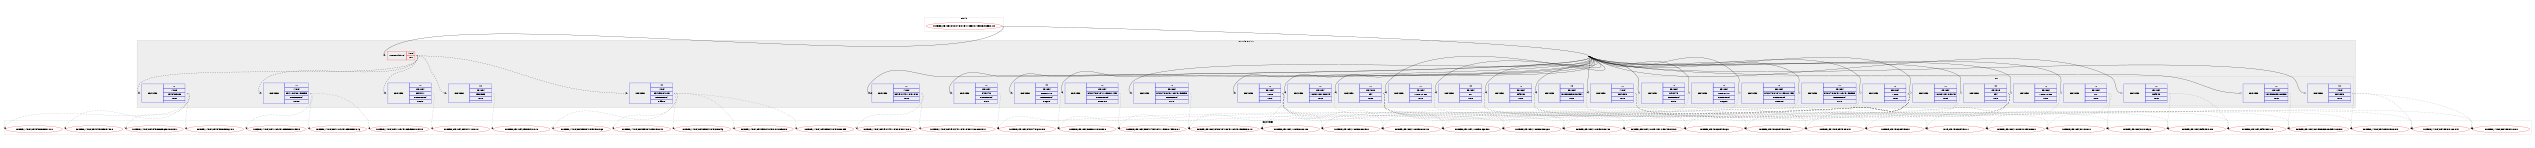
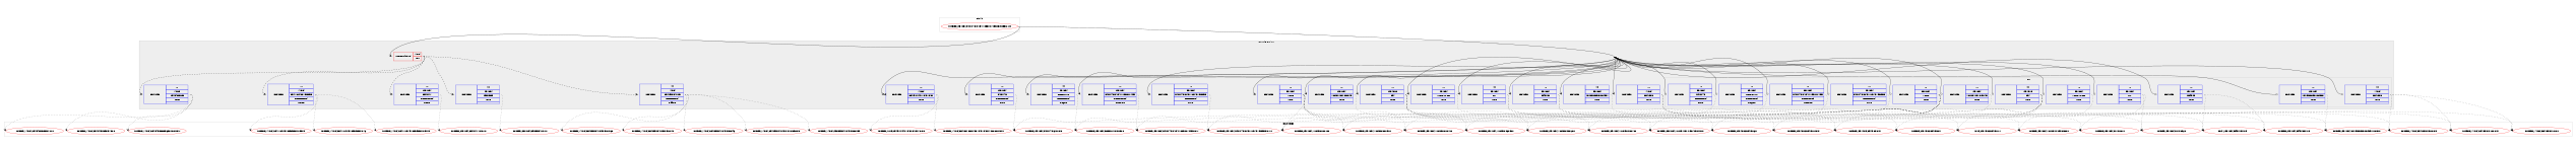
  digraph {
    compound=true
    concentrate=true
    fontname=Helvetica
    fontsize=10
    newrank=true
    rankdir=TB
    ranksep=1.5
    node [color=red fontname=Helvetica fontsize=10]
    edge [arrowhead=vee headport=w style=dotted tailport=e weight=100]
    n1 [label="portage://dev-perl/Dist-Zilla-Plugin-MetaProvides-Package-2.4.3" width=4]
    n2 [color=blue label=<<TABLE BORDER="0" CELLBORDER="1" CELLSPACING="0" CELLPADDING="4" WIDTH="220"><TR><TD ROWSPAN="6" CELLPADDING="30">pack_dep</TD></TR><TR><TD WIDTH="110">no</TD></TR><TR><TD>virtual</TD></TR><TR><TD>perl-File-Spec</TD></TR><TR><TD>none</TD></TR><TR><TD></TD></TR></TABLE>> shape=none]
    n3 [color=blue label=<<TABLE BORDER="0" CELLBORDER="1" CELLSPACING="0" CELLPADDING="4" WIDTH="220"><TR><TD ROWSPAN="6" CELLPADDING="30">pack_dep</TD></TR><TR><TD WIDTH="110">no</TD></TR><TR><TD>virtual</TD></TR><TR><TD>perl-Module-Metadata</TD></TR><TR><TD>greaterequal</TD></TR><TR><TD>1.0.22</TD></TR></TABLE>> shape=none]
    n4 [color=blue label=<<TABLE BORDER="0" CELLBORDER="1" CELLSPACING="0" CELLPADDING="4" WIDTH="220"><TR><TD ROWSPAN="6" CELLPADDING="30">pack_dep</TD></TR><TR><TD WIDTH="110">no</TD></TR><TR><TD>dev-perl</TD></TR><TR><TD>Path-Tiny</TD></TR><TR><TD>greaterequal</TD></TR><TR><TD>0.58.0</TD></TR></TABLE>> shape=none]
    n5 [color=blue label=<<TABLE BORDER="0" CELLBORDER="1" CELLSPACING="0" CELLPADDING="4" WIDTH="220"><TR><TD ROWSPAN="6" CELLPADDING="30">pack_dep</TD></TR><TR><TD WIDTH="110">no</TD></TR><TR><TD>dev-perl</TD></TR><TR><TD>Test-Fatal</TD></TR><TR><TD>none</TD></TR><TR><TD></TD></TR></TABLE>> shape=none]
    n6 [color=blue label=<<TABLE BORDER="0" CELLBORDER="1" CELLSPACING="0" CELLPADDING="4" WIDTH="220"><TR><TD ROWSPAN="6" CELLPADDING="30">pack_dep</TD></TR><TR><TD WIDTH="110">no</TD></TR><TR><TD>virtual</TD></TR><TR><TD>perl-Test-Simple</TD></TR><TR><TD>greaterequal</TD></TR><TR><TD>0.990.0</TD></TR></TABLE>> shape=none]
    n7 [label=<<TABLE BORDER="0" CELLBORDER="1" CELLSPACING="0" CELLPADDING="4"><TR><TD ROWSPAN="3" CELLPADDING="10">use_conditional</TD></TR><TR><TD>virtual</TD></TR><TR><TD>test</TD></TR></TABLE>> shape=none]
    n8 [color=blue label=<<TABLE BORDER="0" CELLBORDER="1" CELLSPACING="0" CELLPADDING="4" WIDTH="220"><TR><TD ROWSPAN="6" CELLPADDING="30">pack_dep</TD></TR><TR><TD WIDTH="110">no</TD></TR><TR><TD>dev-lang</TD></TR><TR><TD>perl</TD></TR><TR><TD>none</TD></TR><TR><TD></TD></TR></TABLE>> shape=none]
    n9 [color=blue label=<<TABLE BORDER="0" CELLBORDER="1" CELLSPACING="0" CELLPADDING="4" WIDTH="220"><TR><TD ROWSPAN="6" CELLPADDING="30">pack_dep</TD></TR><TR><TD WIDTH="110">no</TD></TR><TR><TD>dev-perl</TD></TR><TR><TD>Data-Dump</TD></TR><TR><TD>greaterequal</TD></TR><TR><TD>1.160.0</TD></TR></TABLE>> shape=none]
    n10 [color=blue label=<<TABLE BORDER="0" CELLBORDER="1" CELLSPACING="0" CELLPADDING="4" WIDTH="220"><TR><TD ROWSPAN="6" CELLPADDING="30">pack_dep</TD></TR><TR><TD WIDTH="110">no</TD></TR><TR><TD>dev-perl</TD></TR><TR><TD>Dist-Zilla</TD></TR><TR><TD>greaterequal</TD></TR><TR><TD>5.0.0</TD></TR></TABLE>> shape=none]
    n11 [color=blue label=<<TABLE BORDER="0" CELLBORDER="1" CELLSPACING="0" CELLPADDING="4" WIDTH="220"><TR><TD ROWSPAN="6" CELLPADDING="30">pack_dep</TD></TR><TR><TD WIDTH="110">no</TD></TR><TR><TD>dev-perl</TD></TR><TR><TD>Dist-Zilla-Plugin-MetaProvides</TD></TR><TR><TD>greaterequal</TD></TR><TR><TD>1.150.0.0</TD></TR></TABLE>> shape=none]
    n12 [color=blue label=<<TABLE BORDER="0" CELLBORDER="1" CELLSPACING="0" CELLPADDING="4" WIDTH="220"><TR><TD ROWSPAN="6" CELLPADDING="30">pack_dep</TD></TR><TR><TD WIDTH="110">no</TD></TR><TR><TD>dev-perl</TD></TR><TR><TD>Dist-Zilla-Role-ModuleMetadata</TD></TR><TR><TD>greaterequal</TD></TR><TR><TD>0.4.0</TD></TR></TABLE>> shape=none]
    n13 [color=blue label=<<TABLE BORDER="0" CELLBORDER="1" CELLSPACING="0" CELLPADDING="4" WIDTH="220"><TR><TD ROWSPAN="6" CELLPADDING="30">pack_dep</TD></TR><TR><TD WIDTH="110">no</TD></TR><TR><TD>dev-perl</TD></TR><TR><TD>Moose</TD></TR><TR><TD>none</TD></TR><TR><TD></TD></TR></TABLE>> shape=none]
    n14 [color=blue label=<<TABLE BORDER="0" CELLBORDER="1" CELLSPACING="0" CELLPADDING="4" WIDTH="220"><TR><TD ROWSPAN="6" CELLPADDING="30">pack_dep</TD></TR><TR><TD WIDTH="110">no</TD></TR><TR><TD>dev-perl</TD></TR><TR><TD>MooseX-LazyRequire</TD></TR><TR><TD>none</TD></TR><TR><TD></TD></TR></TABLE>> shape=none]
    n15 [color=blue label=<<TABLE BORDER="0" CELLBORDER="1" CELLSPACING="0" CELLPADDING="4" WIDTH="220"><TR><TD ROWSPAN="6" CELLPADDING="30">pack_dep</TD></TR><TR><TD WIDTH="110">no</TD></TR><TR><TD>virtual</TD></TR><TR><TD>perl-ExtUtils-MakeMaker</TD></TR><TR><TD>none</TD></TR><TR><TD></TD></TR></TABLE>> shape=none]
    n16 [color=blue label=<<TABLE BORDER="0" CELLBORDER="1" CELLSPACING="0" CELLPADDING="4" WIDTH="220"><TR><TD ROWSPAN="6" CELLPADDING="30">pack_dep</TD></TR><TR><TD WIDTH="110">no</TD></TR><TR><TD>dev-perl</TD></TR><TR><TD>MooseX-Types</TD></TR><TR><TD>none</TD></TR><TR><TD></TD></TR></TABLE>> shape=none]
    n17 [color=blue label=<<TABLE BORDER="0" CELLBORDER="1" CELLSPACING="0" CELLPADDING="4" WIDTH="220"><TR><TD ROWSPAN="6" CELLPADDING="30">pack_dep</TD></TR><TR><TD WIDTH="110">no</TD></TR><TR><TD>dev-perl</TD></TR><TR><TD>PPI</TD></TR><TR><TD>none</TD></TR><TR><TD></TD></TR></TABLE>> shape=none]
    n18 [color=blue label=<<TABLE BORDER="0" CELLBORDER="1" CELLSPACING="0" CELLPADDING="4" WIDTH="220"><TR><TD ROWSPAN="6" CELLPADDING="30">pack_dep</TD></TR><TR><TD WIDTH="110">no</TD></TR><TR><TD>dev-perl</TD></TR><TR><TD>Safe-Isa</TD></TR><TR><TD>none</TD></TR><TR><TD></TD></TR></TABLE>> shape=none]
    n19 [color=blue label=<<TABLE BORDER="0" CELLBORDER="1" CELLSPACING="0" CELLPADDING="4" WIDTH="220"><TR><TD ROWSPAN="6" CELLPADDING="30">pack_dep</TD></TR><TR><TD WIDTH="110">no</TD></TR><TR><TD>dev-perl</TD></TR><TR><TD>namespace-autoclean</TD></TR><TR><TD>none</TD></TR><TR><TD></TD></TR></TABLE>> shape=none]
    n20 [color=blue label=<<TABLE BORDER="0" CELLBORDER="1" CELLSPACING="0" CELLPADDING="4" WIDTH="220"><TR><TD ROWSPAN="6" CELLPADDING="30">pack_dep</TD></TR><TR><TD WIDTH="110">no</TD></TR><TR><TD>virtual</TD></TR><TR><TD>perl-Carp</TD></TR><TR><TD>none</TD></TR><TR><TD></TD></TR></TABLE>> shape=none]
    n21 [color=blue label=<<TABLE BORDER="0" CELLBORDER="1" CELLSPACING="0" CELLPADDING="4" WIDTH="220"><TR><TD ROWSPAN="6" CELLPADDING="30">pack_dep</TD></TR><TR><TD WIDTH="110">no</TD></TR><TR><TD>dev-perl</TD></TR><TR><TD>Dist-Zilla</TD></TR><TR><TD>greaterequal</TD></TR><TR><TD>5.0.0</TD></TR></TABLE>> shape=none]
    n22 [color=blue label=<<TABLE BORDER="0" CELLBORDER="1" CELLSPACING="0" CELLPADDING="4" WIDTH="220"><TR><TD ROWSPAN="6" CELLPADDING="30">pack_dep</TD></TR><TR><TD WIDTH="110">no</TD></TR><TR><TD>dev-lang</TD></TR><TR><TD>perl</TD></TR><TR><TD>none</TD></TR><TR><TD></TD></TR></TABLE>> shape=none]
    n23 [color=blue label=<<TABLE BORDER="0" CELLBORDER="1" CELLSPACING="0" CELLPADDING="4" WIDTH="220"><TR><TD ROWSPAN="6" CELLPADDING="30">pack_dep</TD></TR><TR><TD WIDTH="110">no</TD></TR><TR><TD>dev-perl</TD></TR><TR><TD>Data-Dump</TD></TR><TR><TD>greaterequal</TD></TR><TR><TD>1.160.0</TD></TR></TABLE>> shape=none]
    n24 [color=blue label=<<TABLE BORDER="0" CELLBORDER="1" CELLSPACING="0" CELLPADDING="4" WIDTH="220"><TR><TD ROWSPAN="6" CELLPADDING="30">pack_dep</TD></TR><TR><TD WIDTH="110">no</TD></TR><TR><TD>dev-perl</TD></TR><TR><TD>Dist-Zilla-Plugin-MetaProvides</TD></TR><TR><TD>greaterequal</TD></TR><TR><TD>1.150.0.0</TD></TR></TABLE>> shape=none]
    n25 [color=blue label=<<TABLE BORDER="0" CELLBORDER="1" CELLSPACING="0" CELLPADDING="4" WIDTH="220"><TR><TD ROWSPAN="6" CELLPADDING="30">pack_dep</TD></TR><TR><TD WIDTH="110">no</TD></TR><TR><TD>dev-perl</TD></TR><TR><TD>Dist-Zilla-Role-ModuleMetadata</TD></TR><TR><TD>greaterequal</TD></TR><TR><TD>0.4.0</TD></TR></TABLE>> shape=none]
    n26 [color=blue label=<<TABLE BORDER="0" CELLBORDER="1" CELLSPACING="0" CELLPADDING="4" WIDTH="220"><TR><TD ROWSPAN="6" CELLPADDING="30">pack_dep</TD></TR><TR><TD WIDTH="110">no</TD></TR><TR><TD>dev-perl</TD></TR><TR><TD>Moose</TD></TR><TR><TD>none</TD></TR><TR><TD></TD></TR></TABLE>> shape=none]
    n27 [color=blue label=<<TABLE BORDER="0" CELLBORDER="1" CELLSPACING="0" CELLPADDING="4" WIDTH="220"><TR><TD ROWSPAN="6" CELLPADDING="30">pack_dep</TD></TR><TR><TD WIDTH="110">no</TD></TR><TR><TD>dev-perl</TD></TR><TR><TD>MooseX-LazyRequire</TD></TR><TR><TD>none</TD></TR><TR><TD></TD></TR></TABLE>> shape=none]
    n28 [color=blue label=<<TABLE BORDER="0" CELLBORDER="1" CELLSPACING="0" CELLPADDING="4" WIDTH="220"><TR><TD ROWSPAN="6" CELLPADDING="30">pack_dep</TD></TR><TR><TD WIDTH="110">no</TD></TR><TR><TD>dev-perl</TD></TR><TR><TD>MooseX-Types</TD></TR><TR><TD>none</TD></TR><TR><TD></TD></TR></TABLE>> shape=none]
    n29 [color=blue label=<<TABLE BORDER="0" CELLBORDER="1" CELLSPACING="0" CELLPADDING="4" WIDTH="220"><TR><TD ROWSPAN="6" CELLPADDING="30">pack_dep</TD></TR><TR><TD WIDTH="110">no</TD></TR><TR><TD>dev-perl</TD></TR><TR><TD>PPI</TD></TR><TR><TD>none</TD></TR><TR><TD></TD></TR></TABLE>> shape=none]
    n30 [color=blue label=<<TABLE BORDER="0" CELLBORDER="1" CELLSPACING="0" CELLPADDING="4" WIDTH="220"><TR><TD ROWSPAN="6" CELLPADDING="30">pack_dep</TD></TR><TR><TD WIDTH="110">no</TD></TR><TR><TD>dev-perl</TD></TR><TR><TD>Safe-Isa</TD></TR><TR><TD>none</TD></TR><TR><TD></TD></TR></TABLE>> shape=none]
    n31 [color=blue label=<<TABLE BORDER="0" CELLBORDER="1" CELLSPACING="0" CELLPADDING="4" WIDTH="220"><TR><TD ROWSPAN="6" CELLPADDING="30">pack_dep</TD></TR><TR><TD WIDTH="110">no</TD></TR><TR><TD>dev-perl</TD></TR><TR><TD>namespace-autoclean</TD></TR><TR><TD>none</TD></TR><TR><TD></TD></TR></TABLE>> shape=none]
    n32 [color=blue label=<<TABLE BORDER="0" CELLBORDER="1" CELLSPACING="0" CELLPADDING="4" WIDTH="220"><TR><TD ROWSPAN="6" CELLPADDING="30">pack_dep</TD></TR><TR><TD WIDTH="110">no</TD></TR><TR><TD>virtual</TD></TR><TR><TD>perl-Carp</TD></TR><TR><TD>none</TD></TR><TR><TD></TD></TR></TABLE>> shape=none]
    n33 [label="portage://virtual/perl-Module-Metadata-1.0.76" width=4]
    n34 [label="portage://virtual/perl-Module-Metadata-1.0.33-r1" width=4]
    n35 [label="portage://virtual/perl-Module-Metadata-1.0.31-r1" width=4]
    n36 [label="portage://virtual/perl-File-Spec-3.780.0" width=4]
    n37 [label="portage://virtual/perl-File-Spec-3.740.0" width=4]
-   n38 [label="portage://virtual/perl-File-Spec-3.670.0" width=4]
    n39 [label="portage://virtual/perl-File-Spec-3.630.100_rc-r4" width=4]
    n40 [label="portage://dev-perl/Path-Tiny-0.104.0" width=4]
-   n41 [label="portage://dev-perl/Test-Path-0.14.0" width=4]
+   n41 [label="portage://dev-perl/Test-Fatal-0.14.0" width=4]
    n42 [label="portage://virtual/perl-Test-Simple-1.302.96" width=4]
    n43 [label="portage://virtual/perl-Test-Simple-1.302.73" width=4]
    n44 [label="portage://virtual/perl-Test-Simple-1.302.162" width=4]
-   n45 [label="portage://virtual/perl-Test-Simple-1.302.133" width=4]
+   n45 [label="portage://virtual/dep-Test-Simple-1.302.133" width=4]
    n46 [label="portage://virtual/perl-Test-Simple-1.1.14_p522-r2" width=4]
    n47 [label="portage://dev-lang/perl-5.30.1" width=4]
    n48 [label="portage://dev-lang/perl-5.28.2-r1" width=4]
    n49 [label="portage://dev-lang/perl-5.26.2" width=4]
    n50 [label="none://dev-lang/perl-5.24.4" width=4]
    n51 [label="portage://dev-lang/perl-5.24.3-r1" width=4]
    n52 [label="portage://dev-perl/Data-Dump-1.230.0" width=4]
    n53 [label="portage://dev-perl/Dist-Zilla-6.10.0-r2" width=4]
-   n54 [label="portage://dev-perl/Fatal-Zilla-Plugin-MetaProvides-2.2.4" width=4]
-   n55 [label="portage://dev-perl/Dist-Plugin-Role-ModuleMetadata-0.4.0" width=4]
+   n54 [label="portage://dev-perl/Dist-Zilla-Plugin-MetaProvides-2.2.4" width=4]
+   n55 [label="portage://dev-perl/Dist-Zilla-Role-ModuleMetadata-0.4.0" width=4]
    n56 [label="portage://dev-perl/Moose-2.200.700" width=4]
    n57 [label="portage://dev-perl/Moose-2.200.500" width=4]
    n58 [label="portage://dev-perl/Moose-2.200.400" width=4]
    n59 [label="portage://dev-perl/Moose-2.180.700" width=4]
    n60 [label="portage://dev-perl/Moose-2.180.600" width=4]
    n61 [label="portage://dev-perl/Moose-2.160.500" width=4]
    n62 [label="portage://dev-perl/MooseX-LazyRequire-0.110.0" width=4]
    n63 [label="portage://dev-perl/MooseX-Types-0.500.0" width=4]
    n64 [label="portage://dev-perl/PPI-1.236.0" width=4]
    n65 [label="portage://dev-perl/PPI-1.224.0" width=4]
    n66 [label="portage://dev-perl/Safe-Isa-1.0.8" width=4]
-   n67 [label="portage://dev-perl/Safe-Isa-1.0.5" width=4]
+   n67 [label="pack://dev-perl/Safe-Isa-1.0.5" width=4]
    n68 [label="portage://dev-perl/namespace-autoclean-0.280.0" width=4]
    n69 [label="portage://virtual/perl-Carp-1.500.0-r1" width=4]
    n70 [label="portage://virtual/perl-Carp-1.420.0" width=4]
    n71 [label="portage://virtual/perl-Carp-1.400.0-r1" width=4]
-   n72 [label="portage://virtual/perl-ExtUtils-MakeMaker-7.240.0" width=4]
-   n73 [label="portage://virtual/perl-ExtUtils-MakeMaker-7.100.200_rc-r4" width=4]
+   n72 [label="portage://none/perl-ExtUtils-MakeMaker-7.240.0" width=4]
+   n73 [label="portage://virtual/perl-LazyRequire-MakeMaker-7.100.200_rc-r4" width=4]
    subgraph cluster_1 {
      color=gray
      label=<<i>ebuild</i>>
      n1
    }
    subgraph cluster_2 {
      color=gray
      label=<<i>dependencies</i>>
      subgraph cluster_3 {
        color=gray
        fillcolor="#eeeeee"
        label=<<i>compile</i>>
        style=filled
        subgraph sub_4 {
          color=gray
          fillcolor="#eeeeee"
          label=<<i>compile</i>>
          style=filled
          n7
          subgraph sub_5 {
            color=gray
            fillcolor="#eeeeee"
            label=<<i>compile</i>>
            style=filled
            n2
          }
          subgraph sub_6 {
            color=gray
            fillcolor="#eeeeee"
            label=<<i>compile</i>>
            style=filled
            n3
          }
          subgraph sub_7 {
            color=gray
            fillcolor="#eeeeee"
            label=<<i>compile</i>>
            style=filled
            n4
          }
          subgraph sub_8 {
            color=gray
            fillcolor="#eeeeee"
            label=<<i>compile</i>>
            style=filled
            n5
          }
          subgraph sub_9 {
            color=gray
            fillcolor="#eeeeee"
            label=<<i>compile</i>>
            style=filled
            n6
          }
        }
        subgraph sub_10 {
          color=gray
          fillcolor="#eeeeee"
          label=<<i>compile</i>>
          style=filled
          n8
        }
        subgraph sub_11 {
          color=gray
          fillcolor="#eeeeee"
          label=<<i>compile</i>>
          style=filled
          n9
        }
        subgraph sub_12 {
          color=gray
          fillcolor="#eeeeee"
          label=<<i>compile</i>>
          style=filled
          n10
        }
        subgraph sub_13 {
          color=gray
          fillcolor="#eeeeee"
          label=<<i>compile</i>>
          style=filled
          n11
        }
        subgraph sub_14 {
          color=gray
          fillcolor="#eeeeee"
          label=<<i>compile</i>>
          style=filled
          n12
        }
        subgraph sub_15 {
          color=gray
          fillcolor="#eeeeee"
          label=<<i>compile</i>>
          style=filled
          n13
        }
        subgraph sub_16 {
          color=gray
          fillcolor="#eeeeee"
          label=<<i>compile</i>>
          style=filled
          n14
        }
        subgraph sub_17 {
          color=gray
          fillcolor="#eeeeee"
          label=<<i>compile</i>>
          style=filled
          n15
        }
        subgraph sub_18 {
          color=gray
          fillcolor="#eeeeee"
          label=<<i>compile</i>>
          style=filled
          n16
        }
        subgraph sub_19 {
          color=gray
          fillcolor="#eeeeee"
          label=<<i>compile</i>>
          style=filled
          n17
        }
        subgraph sub_20 {
          color=gray
          fillcolor="#eeeeee"
          label=<<i>compile</i>>
          style=filled
          n18
        }
        subgraph sub_21 {
          color=gray
          fillcolor="#eeeeee"
          label=<<i>compile</i>>
          style=filled
          n19
        }
        subgraph sub_22 {
          color=gray
          fillcolor="#eeeeee"
          label=<<i>compile</i>>
          style=filled
          n20
        }
      }
      subgraph cluster_23 {
        color=gray
        fillcolor="#eeeeee"
        label=<<i>compile and run</i>>
        style=filled
      }
      subgraph cluster_24 {
        color=gray
        fillcolor="#eeeeee"
        label=<<i>run</i>>
        style=filled
        subgraph sub_25 {
          color=gray
          fillcolor="#eeeeee"
          label=<<i>run</i>>
          style=filled
          n21
        }
        subgraph sub_26 {
          color=gray
          fillcolor="#eeeeee"
          label=<<i>run</i>>
          style=filled
          n22
        }
        subgraph sub_27 {
          color=gray
          fillcolor="#eeeeee"
          label=<<i>run</i>>
          style=filled
          n23
        }
        subgraph sub_28 {
          color=gray
          fillcolor="#eeeeee"
          label=<<i>run</i>>
          style=filled
          n24
        }
        subgraph sub_29 {
          color=gray
          fillcolor="#eeeeee"
          label=<<i>run</i>>
          style=filled
          n25
        }
        subgraph sub_30 {
          color=gray
          fillcolor="#eeeeee"
          label=<<i>run</i>>
          style=filled
          n26
        }
        subgraph sub_31 {
          color=gray
          fillcolor="#eeeeee"
          label=<<i>run</i>>
          style=filled
          n27
        }
        subgraph sub_32 {
          color=gray
          fillcolor="#eeeeee"
          label=<<i>run</i>>
          style=filled
          n28
        }
        subgraph sub_33 {
          color=gray
          fillcolor="#eeeeee"
          label=<<i>run</i>>
          style=filled
          n29
        }
        subgraph sub_34 {
          color=gray
          fillcolor="#eeeeee"
          label=<<i>run</i>>
          style=filled
          n30
        }
        subgraph sub_35 {
          color=gray
          fillcolor="#eeeeee"
          label=<<i>run</i>>
          style=filled
          n31
        }
        subgraph sub_36 {
          color=gray
          fillcolor="#eeeeee"
          label=<<i>run</i>>
          style=filled
          n32
        }
      }
    }
    subgraph cluster_37 {
      color=gray
      label=<<i>candidates</i>>
      rank=same
      subgraph sub_38 {
        color=black
        label=<<i>candidates</i>>
        nodesep=1
        rank=same
        n40
      }
      subgraph sub_39 {
        color=black
        label=<<i>candidates</i>>
        nodesep=1
        rank=same
        n33
        n34
        n35
      }
      subgraph sub_40 {
        color=black
        label=<<i>candidates</i>>
        nodesep=1
        rank=same
        n36
        n37
-       n38
        n39
      }
      subgraph sub_41 {
        color=black
        label=<<i>candidates</i>>
        nodesep=1
        rank=same
        n41
      }
      subgraph sub_42 {
        color=black
        label=<<i>candidates</i>>
        nodesep=1
        rank=same
        n42
        n43
        n44
        n45
        n46
      }
      subgraph sub_43 {
        color=black
        label=<<i>candidates</i>>
        nodesep=1
        rank=same
        n47
        n48
        n49
        n50
        n51
      }
      subgraph sub_44 {
        color=black
        label=<<i>candidates</i>>
        nodesep=1
        rank=same
        n52
      }
      subgraph sub_45 {
        color=black
        label=<<i>candidates</i>>
        nodesep=1
        rank=same
        n53
      }
      subgraph sub_46 {
        color=black
        label=<<i>candidates</i>>
        nodesep=1
        rank=same
        n54
      }
      subgraph sub_47 {
        color=black
        label=<<i>candidates</i>>
        nodesep=1
        rank=same
        n55
      }
      subgraph sub_48 {
        color=black
        label=<<i>candidates</i>>
        nodesep=1
        rank=same
        n56
        n57
        n58
        n59
        n60
        n61
      }
      subgraph sub_49 {
        color=black
        label=<<i>candidates</i>>
        nodesep=1
        rank=same
        n62
      }
      subgraph sub_50 {
        color=black
        label=<<i>candidates</i>>
        nodesep=1
        rank=same
        n63
      }
      subgraph sub_51 {
        color=black
        label=<<i>candidates</i>>
        nodesep=1
        rank=same
        n64
        n65
      }
      subgraph sub_52 {
        color=black
        label=<<i>candidates</i>>
        nodesep=1
        rank=same
        n66
        n67
      }
      subgraph sub_53 {
        color=black
        label=<<i>candidates</i>>
        nodesep=1
        rank=same
        n68
      }
      subgraph sub_54 {
        color=black
        label=<<i>candidates</i>>
        nodesep=1
        rank=same
        n69
        n70
        n71
      }
      subgraph sub_55 {
        color=black
        label=<<i>candidates</i>>
        nodesep=1
        rank=same
        n54
      }
      subgraph sub_56 {
        color=black
        label=<<i>candidates</i>>
        nodesep=1
        rank=same
        n72
        n73
      }
      subgraph sub_57 {
        color=black
        label=<<i>candidates</i>>
        nodesep=1
        rank=same
        n47
        n48
        n49
        n50
        n51
      }
      subgraph sub_58 {
        color=black
        label=<<i>candidates</i>>
        nodesep=1
        rank=same
        n52
      }
      subgraph sub_59 {
        color=black
        label=<<i>candidates</i>>
        nodesep=1
        rank=same
        n53
      }
      subgraph sub_60 {
        color=black
        label=<<i>candidates</i>>
        nodesep=1
        rank=same
        n55
      }
      subgraph sub_61 {
        color=black
        label=<<i>candidates</i>>
        nodesep=1
        rank=same
        n56
        n57
        n58
        n59
        n60
        n61
      }
      subgraph sub_62 {
        color=black
        label=<<i>candidates</i>>
        nodesep=1
        rank=same
        n62
      }
      subgraph sub_63 {
        color=black
        label=<<i>candidates</i>>
        nodesep=1
        rank=same
        n63
      }
      subgraph sub_64 {
        color=black
        label=<<i>candidates</i>>
        nodesep=1
        rank=same
        n64
        n65
      }
      subgraph sub_65 {
        color=black
        label=<<i>candidates</i>>
        nodesep=1
        rank=same
        n66
        n67
      }
      subgraph sub_66 {
        color=black
        label=<<i>candidates</i>>
        nodesep=1
        rank=same
        n68
      }
      subgraph sub_67 {
        color=black
        label=<<i>candidates</i>>
        nodesep=1
        rank=same
        n69
        n70
        n71
      }
    }
    n1 -> n7 [style=solid weight=20]
    n1 -> n8 [style=solid weight=20]
    n1 -> n9 [style=solid weight=20]
    n1 -> n10 [style=solid weight=20]
    n1 -> n11 [style=solid weight=20]
    n1 -> n12 [style=solid weight=20]
    n1 -> n13 [style=solid weight=20]
    n1 -> n14 [style=solid weight=20]
    n1 -> n15 [style=solid weight=20]
    n1 -> n16 [style=solid weight=20]
    n1 -> n17 [style=solid weight=20]
    n1 -> n18 [style=solid weight=20]
    n1 -> n19 [style=solid weight=20]
    n1 -> n20 [style=solid weight=20]
    n1 -> n21 [arrowhead=odot style=solid weight=20]
    n1 -> n22 [arrowhead=odot style=solid weight=20]
    n1 -> n23 [arrowhead=odot style=solid weight=20]
    n1 -> n24 [arrowhead=odot style=solid weight=20]
    n1 -> n25 [arrowhead=odot style=solid weight=20]
    n1 -> n26 [arrowhead=odot style=solid weight=20]
    n1 -> n27 [arrowhead=odot style=solid weight=20]
    n1 -> n28 [arrowhead=odot style=solid weight=20]
    n1 -> n29 [arrowhead=odot style=solid weight=20]
    n1 -> n30 [arrowhead=odot style=solid weight=20]
    n1 -> n31 [arrowhead=odot style=solid weight=20]
    n1 -> n32 [arrowhead=odot style=solid weight=20]
    n2 -> n36
    n2 -> n37
-   n2 -> n38
    n2 -> n39
    n3 -> n33
    n3 -> n34
    n3 -> n35
    n4 -> n40
    n5 -> n41
    n6 -> n42
    n6 -> n43
    n6 -> n44
    n6 -> n45
    n6 -> n46
    n7 -> n2 [style=dashed weight=20]
    n7 -> n3 [style=dashed weight=20]
    n7 -> n4 [style=dashed weight=20]
    n7 -> n5 [style=dashed weight=20]
    n7 -> n6 [style=dashed weight=20]
    n8 -> n47
    n8 -> n48
    n8 -> n49
    n8 -> n50
    n8 -> n51
    n9 -> n52
    n10 -> n53
    n11 -> n54
    n12 -> n55
    n13 -> n56
    n13 -> n57
    n13 -> n58
    n13 -> n59
    n13 -> n60
    n13 -> n61
    n14 -> n62
    n15 -> n72
    n15 -> n73
    n16 -> n63
    n17 -> n64
    n17 -> n65
    n18 -> n66
    n18 -> n67
    n19 -> n68
    n20 -> n69
    n20 -> n70
    n20 -> n71
    n21 -> n53
    n22 -> n47
    n22 -> n48
    n22 -> n49
    n22 -> n50
    n22 -> n51
    n23 -> n52
    n24 -> n54
    n25 -> n55
    n26 -> n56
    n26 -> n57
    n26 -> n58
    n26 -> n59
    n26 -> n60
    n26 -> n61
    n27 -> n62
    n28 -> n63
    n29 -> n64
    n29 -> n65
    n30 -> n66
    n30 -> n67
    n31 -> n68
    n32 -> n69
    n32 -> n70
    n32 -> n71
  }
